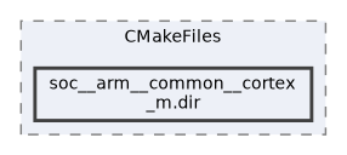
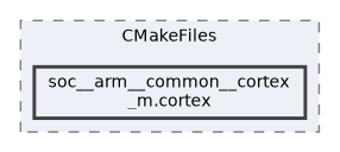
  digraph {
    compound=true
-   n1 [color=grey25 fillcolor="#edf0f7" fontname=Helvetica fontsize=10 height=0.2 label="soc__arm__common__cortex\l_m.dir" shape=box style="filled,bold" width=0.4]
+   n1 [color=grey25 fillcolor="#edf0f7" fontname=Helvetica fontsize=10 height=0.2 label="soc__arm__common__cortex\l_m.cortex" shape=box style="filled,bold" width=0.4]
    subgraph cluster_1 {
      bgcolor="#edf0f7"
      fontname=Helvetica
      fontsize=10
      label=CMakeFiles
      pencolor=grey50
      style="filled,dashed"
      n1
    }
  }
